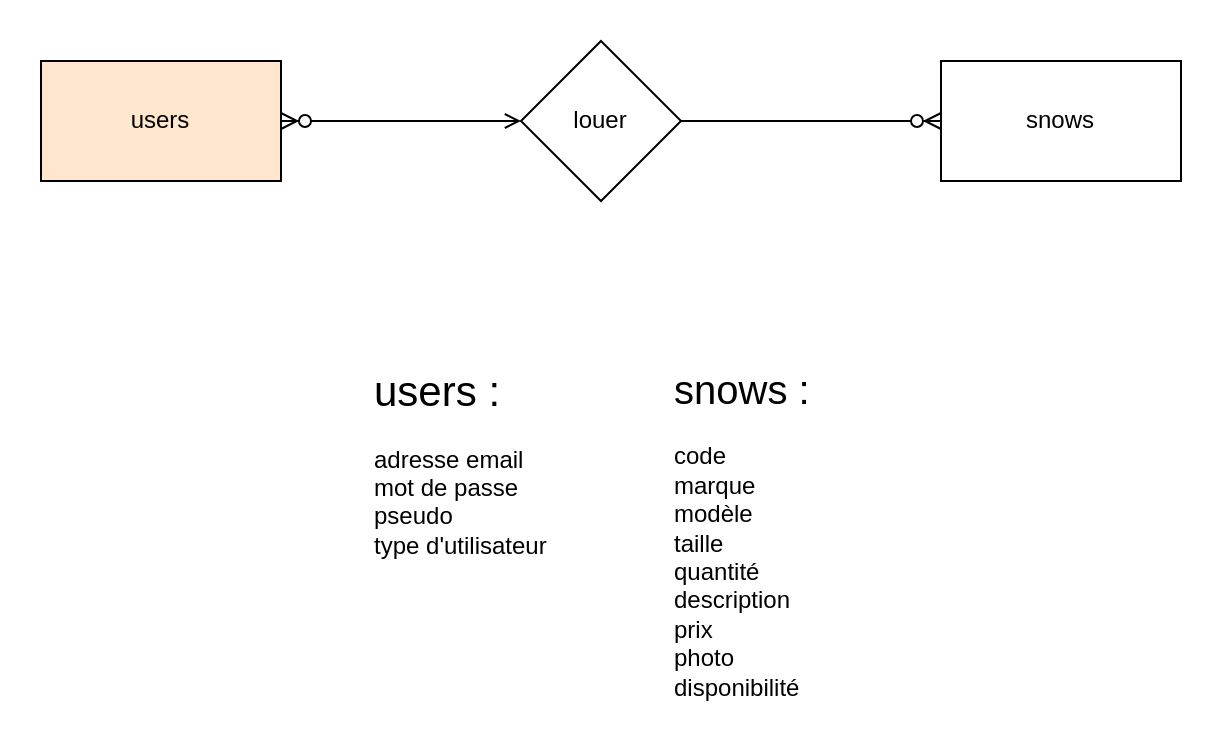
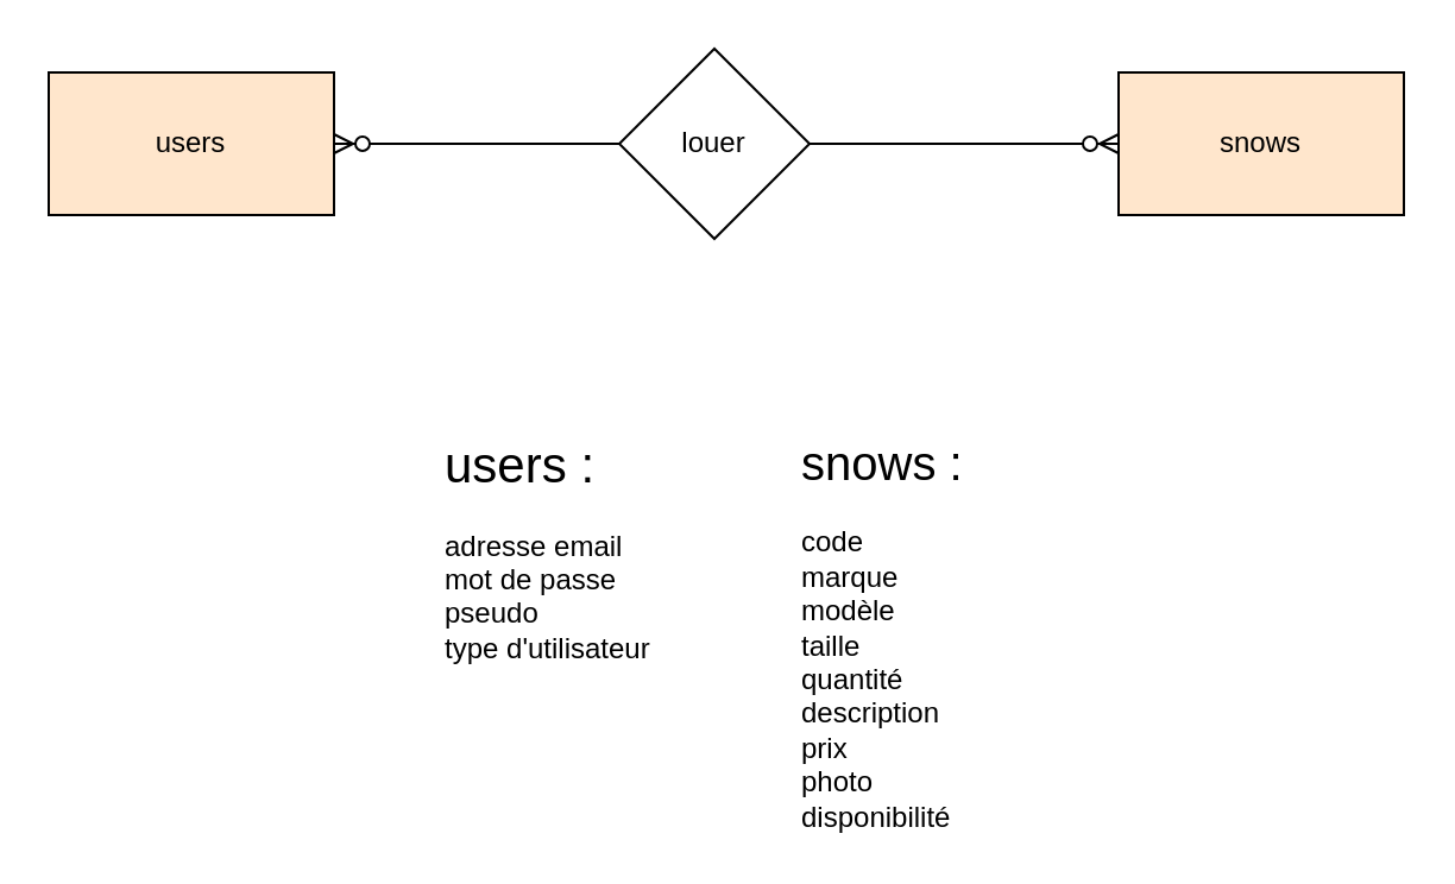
  <mxCell id="0" />
  <mxCell id="1" parent="0" />
- <mxCell id="2" value="snows" style="rounded=0;whiteSpace=wrap;html=1;" vertex="1" parent="1"><mxGeometry x="470" y="30" width="120" height="60" as="geometry" /></mxCell>
+ <mxCell id="2" value="snows" style="rounded=0;whiteSpace=wrap;html=1;fillColor=#ffe6cc;" vertex="1" parent="1"><mxGeometry x="470" y="30" width="120" height="60" as="geometry" /></mxCell>
  <mxCell id="3" value="users" style="rounded=0;whiteSpace=wrap;html=1;fillColor=#ffe6cc;" vertex="1" parent="1"><mxGeometry x="20" y="30" width="120" height="60" as="geometry" /></mxCell>
  <mxCell id="4" value="louer" style="rhombus;whiteSpace=wrap;html=1;" vertex="1" parent="1"><mxGeometry x="260" y="20" width="80" height="80" as="geometry" /></mxCell>
- <mxCell id="5" value="" style="endArrow=open;html=1;exitX=1;exitY=0.5;exitDx=0;exitDy=0;entryX=0;entryY=0.5;entryDx=0;entryDy=0;startArrow=ERzeroToMany;startFill=1;" edge="1" parent="1" source="3" target="4"><mxGeometry width="50" height="50" relative="1" as="geometry"><mxPoint x="160" y="100" as="sourcePoint" /><mxPoint x="210" y="50" as="targetPoint" /></mxGeometry></mxCell>
+ <mxCell id="5" value="" style="endArrow=none;html=1;exitX=1;exitY=0.5;exitDx=0;exitDy=0;entryX=0;entryY=0.5;entryDx=0;entryDy=0;startArrow=ERzeroToMany;startFill=1;" edge="1" parent="1" source="3" target="4"><mxGeometry width="50" height="50" relative="1" as="geometry"><mxPoint x="160" y="100" as="sourcePoint" /><mxPoint x="210" y="50" as="targetPoint" /></mxGeometry></mxCell>
  <mxCell id="6" value="" style="endArrow=ERzeroToMany;html=1;exitX=1;exitY=0.5;exitDx=0;exitDy=0;endFill=1;" edge="1" parent="1" source="4"><mxGeometry width="50" height="50" relative="1" as="geometry"><mxPoint x="350" y="60" as="sourcePoint" /><mxPoint x="470" y="60" as="targetPoint" /></mxGeometry></mxCell>
  <mxCell id="7" value="&lt;font style=&quot;font-size: 21px&quot;&gt;&lt;font style=&quot;font-size: 21px&quot;&gt;users &lt;/font&gt;:&lt;/font&gt;&lt;br&gt;&lt;br&gt;adresse email&amp;nbsp;&lt;br&gt;mot de passe&lt;br&gt;pseudo&lt;br&gt;type d'utilisateur&lt;br&gt;" style="text;html=1;resizable=0;points=[];autosize=1;align=left;verticalAlign=top;spacingTop=-4;" vertex="1" parent="1"><mxGeometry x="185" y="180" width="100" height="90" as="geometry" /></mxCell>
  <mxCell id="8" value="&lt;font style=&quot;font-size: 20px&quot;&gt;snows :&lt;br&gt;&lt;/font&gt;&lt;br&gt;code&lt;br&gt;marque&lt;br&gt;modèle&lt;br&gt;taille&lt;br&gt;quantité&lt;br&gt;description&lt;br&gt;prix&lt;br&gt;photo&lt;br&gt;disponibilité&lt;br&gt;&lt;br&gt;" style="text;html=1;resizable=0;points=[];autosize=1;align=left;verticalAlign=top;spacingTop=-4;" vertex="1" parent="1"><mxGeometry x="335" y="180" width="80" height="170" as="geometry" /></mxCell>
